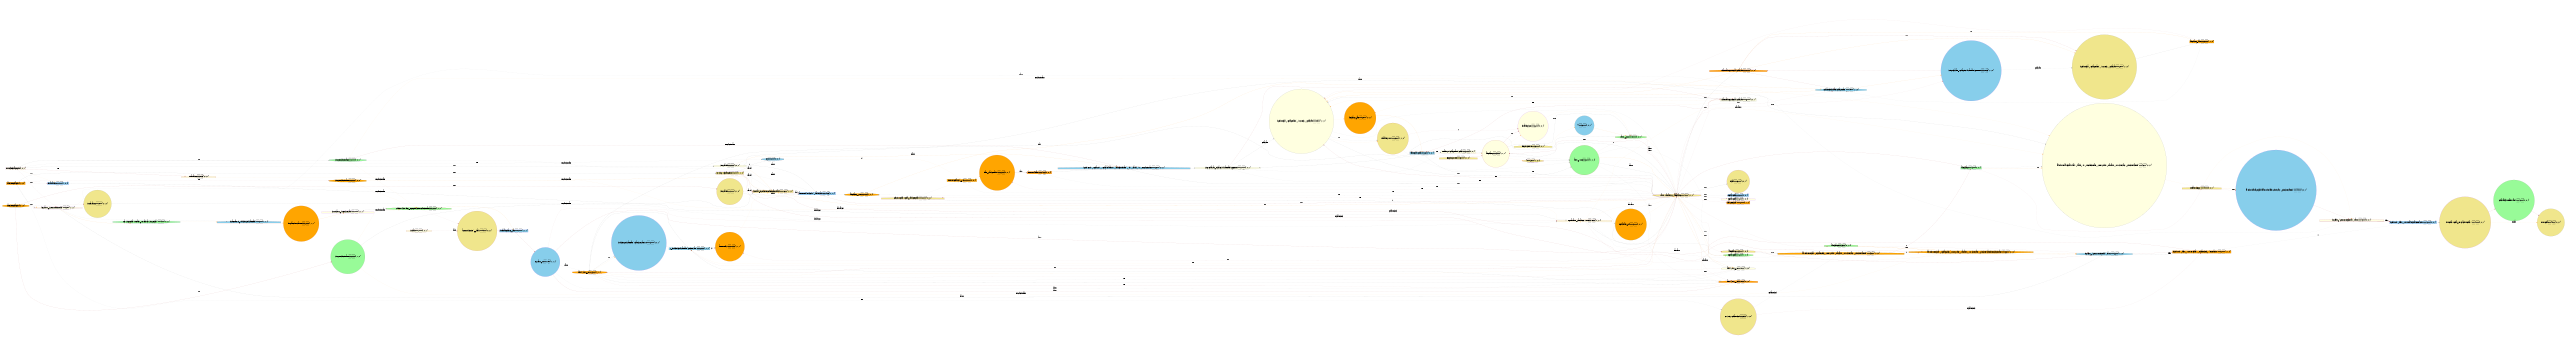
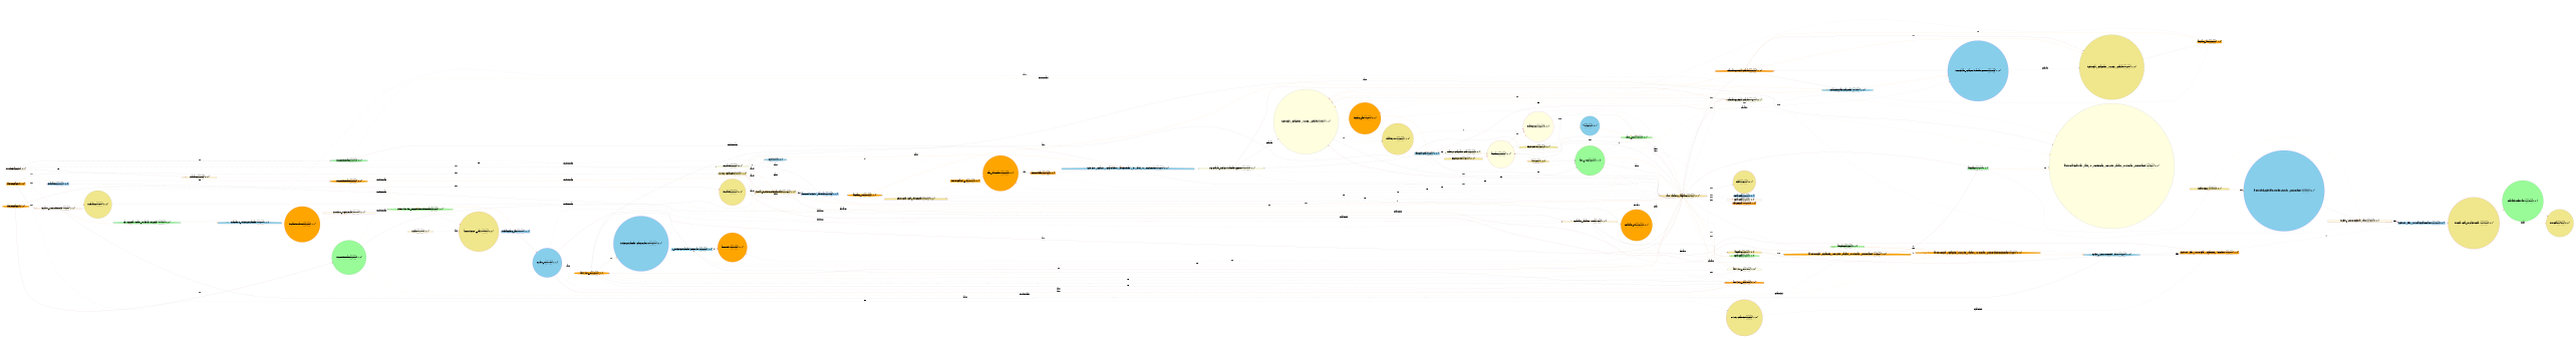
  digraph {
    rankdir=LR
    node [color=purple fillcolor=orange shape=circle style=filled]
    edge [arrowhead=box color=gray40 style=dotted]
    n1 [color=brown label="waitMs % 2000 == 0@@@15@@@['1', '1', '1']" shape=octagon]
    n2 [fillcolor=skyblue label="cloudClient.getZkStateReader().updateClusterState(true)@@@15@@@['0', '0', '1']"]
    n3 [color=gray40 fillcolor=skyblue label="cs = cloudClient.getZkStateReader().getClusterState()@@@16@@@['1', '1', '1']" shape=folder]
    n4 [color=brown label="assertNotNull(cs)@@@17@@@['1', '1', '1']"]
    n5 [color=gray40 fillcolor=khaki label="Exception ignoreMe@@@38@@@['0', '0', '1']" shape=house]
    n6 [color=gray40 fillcolor=skyblue label="{}@@@38@@@['0', '0', '1']"]
    n7 [color=brown fillcolor=palegreen label="waitMs += 500L@@@40@@@['0', '0', '1']" shape=octagon]
    n8 [color=brown fillcolor=palegreen label="Replica replica@@@18@@@['1', '1', '0']" shape=octagon]
    n9 [fillcolor=khaki label="Collection<Replica> replicas = shard.getReplicas()@@@21@@@['0', '0', '1']" shape=house]
    n10 [color=gray40 label="assertTrue(replicas.size() == rf)@@@22@@@['0', '0', '1']" shape=folder]
    n11 [label="!ZkStateReader.ACTIVE.equals(replicaState)@@@21@@@['1', '1', '0']" shape=house]
    n12 [color=gray40 fillcolor=skyblue label="!replicasToCheck.contains(replica.getName())@@@19@@@['1', '1', '0']" shape=octagon]
    n13 [color=gray40 fillcolor=lightyellow label="log.info(\"Replica \" + replica.getName() + \" is currently \" + replicaState)@@@29@@@['1', '1', '1']"]
    n14 [color=gray40 fillcolor=khaki label="log.info(\"Replica \" + replica.getName() + \" is currently \" + replicaState)@@@22@@@['1', '1', '0']"]
    n15 [color=gray40 label="allReplicasUp = false@@@23@@@['1', '1', '0']" shape=folder]
    n16 [fillcolor=skyblue label="String replicaState = replica.getStr(ZkStateReader.STATE_PROP)@@@20@@@['1', '1', '0']"]
    n17 [color=brown label="allReplicasUp = false@@@30@@@['0', '0', '1']"]
    n18 [color=brown fillcolor=palegreen label="waitMs += 1000L@@@32@@@['1', '1', '0']"]
    n19 [fillcolor=khaki label="waitMs < maxWaitMs && !allReplicasUp@@@14@@@['1', '1', '1']" shape=octagon]
    n20 [color=brown fillcolor=khaki label="Thread.sleep(1000L)@@@28@@@['1', '1', '0']"]
    n21 [color=brown fillcolor=lightyellow label="long diffMs = (System.currentTimeMillis() - startMs)@@@45@@@['0', '0', '1']" shape=house]
    n22 [fillcolor=skyblue label="log.info(\"Took \" + diffMs + \" ms to see all replicas become active.\")@@@46@@@['0', '0', '1']" shape=folder]
    n23 [fillcolor=khaki label="List<Replica> replicas = new ArrayList<Replica>()@@@47@@@['0', '0', '1']"]
    n24 [fillcolor=lightyellow label="Thread.sleep(500L)@@@36@@@['0', '0', '1']"]
    n25 [fillcolor=khaki label="Slice shard = cs.getSlice(testCollectionName,shardId)@@@18@@@['1', '1', '1']" shape=folder]
    n26 [fillcolor=skyblue label="assertNotNull(\"No Slice for \" + shardId,shard)@@@19@@@['1', '1', '1']" shape=folder]
    n27 [color=brown label="zkr.updateClusterState(true)@@@6@@@['1', '1', '1']"]
    n28 [fillcolor=lightyellow label="ClusterState cs = zkr.getClusterState()@@@7@@@['1', '1', '1']" shape=house]
    n29 [color=brown fillcolor=palegreen label="Collection<Slice> slices = cs.getActiveSlices(testCollectionName)@@@8@@@['1', '1', '1']" shape=octagon]
    n30 [color=gray40 fillcolor=khaki label="int maxWaitSecs@@@2@@@['0', '1', '0']"]
    n31 [color=brown fillcolor=lightyellow label="long maxWaitMs = maxWaitSecs * 1000L@@@12@@@['1', '1', '1']" shape=house]
    n32 [color=gray40 fillcolor=lightyellow label="fail(\"Didn't see all replicas for shard \" + shardId + \" in \" + testCollectionName + \" come up within \" + maxWaitMs + \" ms! ClusterState: \" + printClusterStateInfo())@@@43@@@['0', '0', '1']"]
    n33 [color=gray40 label="fail(\"Didn't see replicas \" + replicasToCheck + \" come up within \" + maxWaitMs + \" ms! ClusterState: \" + printClusterStateInfo(testCollectionName))@@@35@@@['0', '1', '0']" shape=octagon]
    n34 [color=gray40 label="fail(\"Didn't see replicas \" + replicasToCheck + \" come up within \" + maxWaitMs + \" ms! ClusterState: \" + printClusterStateInfo())@@@35@@@['1', '0', '0']" shape=house]
    n35 [color=gray40 label="Replica leader = null@@@13@@@['0', '0', '1']"]
    n36 [color=brown fillcolor=skyblue label="!leader.equals(replica)@@@32@@@['0', '0', '1']" shape=folder]
    n37 [color=gray40 fillcolor=lightyellow label="String replicaState = replica.getStr(ZkStateReader.STATE_PROP)@@@27@@@['0', '0', '1']" shape=octagon]
    n38 [color=gray40 fillcolor=lightyellow label="notLeaders.put(replica.getName(),replica)@@@32@@@['0', '0', '1']" shape=folder]
    n39 [color=brown fillcolor=lightyellow label="!allReplicasUp@@@34@@@['1', '1', '1']"]
    n40 [fillcolor=skyblue label="boolean allReplicasUp = false@@@10@@@['1', '1', '1']" shape=folder]
    n41 [fillcolor=skyblue label="long waitMs = 0L@@@11@@@['1', '1', '1']"]
    n42 [color=gray40 fillcolor=lightyellow label="waitMs % 2000 == 0@@@12@@@['1', '0', '0']" shape=octagon]
    n43 [label="waitMs % 2000 == 0@@@12@@@['0', '1', '0']" shape=house]
    n44 [fillcolor=khaki label="replicas@@@26@@@['0', '0', '1']"]
    n45 [color=gray40 fillcolor=palegreen label="replicas.addAll(notLeaders.values())@@@48@@@['0', '0', '1']"]
    n46 [color=gray40 fillcolor=khaki label="return replicas@@@49@@@['0', '0', '1']"]
    n47 [fillcolor=palegreen label="!allReplicasUp@@@43@@@['0', '0', '1']" shape=folder]
    n48 [color=gray40 fillcolor=lightyellow label="!ZkStateReader.ACTIVE.equals(replicaState)@@@28@@@['0', '0', '1']" shape=folder]
    n49 [color=gray40 label="allReplicasUp = true@@@20@@@['1', '1', '1']" shape=octagon]
    n50 [color=brown fillcolor=skyblue label="log.info(\"Found \" + replicas.size() + \" replicas and leader on \" + leader.getNodeName() + \" for \" + shardId + \" in \" + testCollectionName)@@@25@@@['0', '0', '1']" shape=house]
    n51 [label="assertNotNull(leader)@@@24@@@['0', '0', '1']" shape=folder]
    n52 [color=brown label="leader = shard.getLeader()@@@23@@@['0', '0', '1']"]
    n53 [fillcolor=skyblue label="Replica replica@@@26@@@['0', '0', '1']" shape=folder]
    n54 [fillcolor=lightyellow label="Replica replica@@@18@@@['1', '0', '0']" shape=house]
    n55 [label="shard.getReplicas()@@@18@@@['0', '1', '0']" shape=folder]
    n56 [color=brown fillcolor=palegreen label="!allReplicasUp@@@35@@@['0', '1', '0']" shape=house]
    n57 [color=brown fillcolor=khaki label="!allReplicasUp@@@35@@@['1', '0', '0']" shape=house]
    n58 [color=brown label="log.info(\"Took \" + diffMs + \" ms to see replicas (\" + replicasToCheck + \"( become active.\")@@@37@@@['1', '1', '0']" shape=folder]
    n59 [fillcolor=skyblue label="fail(\"Didn't isolate any replicas that are not the leader! ClusterState: \" + printClusterStateInfo())@@@44@@@['0', '0', '1']"]
    n60 [fillcolor=palegreen label="Map<String,Replica> notLeaders = new HashMap<String,Replica>()@@@4@@@['0', '0', '1']" shape=octagon]
    n61 [color=brown fillcolor=skyblue label="ZkStateReader zkr = cloudClient.getZkStateReader()@@@5@@@['1', '1', '1']" shape=house]
    n62 [color=brown label="waitToSeeReplicasActive['1', '0', '0']" shape=folder]
    n63 [fillcolor=khaki label="Set<String> replicasToCheck@@@2@@@['1', '1', '0']" shape=folder]
    n64 [fillcolor=lightyellow label="long startMs = System.currentTimeMillis()@@@3@@@['1', '1', '1']" shape=octagon]
    n65 [fillcolor=skyblue label="int maxWaitSecs@@@2@@@['1', '0', '0']" shape=folder]
    n66 [fillcolor=khaki label="Set<String> replicasToCheck@@@2@@@['1', '0', '0']"]
    n67 [color=gray40 label="String testCollectionName@@@2@@@['1', '0', '0']" shape=octagon]
    n68 [color=brown fillcolor=skyblue label="int rf@@@2@@@['0', '0', '1']" shape=octagon]
    n69 [color=gray40 fillcolor=skyblue label="long diffMs = (System.currentTimeMillis() - startMs)@@@36@@@['1', '1', '0']" shape=octagon]
    n70 [color=brown fillcolor=khaki label="notLeaders.isEmpty()@@@44@@@['0', '0', '1']" shape=house]
    n71 [color=brown fillcolor=lightyellow label="int shards@@@2@@@['0', '0', '1']" shape=octagon]
    n72 [color=brown fillcolor=khaki label="assertTrue(slices.size() == shards)@@@9@@@['0', '0', '1']"]
    n73 [color=gray40 fillcolor=palegreen label="String testCollectionName@@@2@@@['0', '1', '0']"]
    n74 [fillcolor=khaki label="{}@@@30@@@['1', '0', '0']" shape=octagon]
    n75 [color=gray40 fillcolor=lightyellow label="String shardId@@@2@@@['0', '0', '1']" shape=house]
    n76 [fillcolor=lightyellow label="ensureAllReplicasAreActive['0', '0', '1']" shape=folder]
    n77 [fillcolor=palegreen label="String testCollectionName@@@2@@@['0', '0', '1']" shape=octagon]
    n78 [color=brown fillcolor=lightyellow label="int maxWaitSecs@@@2@@@['0', '0', '1']" shape=house]
    n79 [color=brown fillcolor=khaki label="Exception ignoreMe@@@30@@@['0', '1', '0']" shape=house]
    n80 [color=gray40 label="waitToSeeReplicasActive['0', '1', '0']" shape=octagon]
    n81 [color=brown fillcolor=khaki label="String shardId@@@2@@@['0', '1', '0']"]
    n1 -> n2 [arrowhead=diamond color=darkorange]
    n1 -> n2 [arrowhead=diamond label=true style=dashed]
    n1 -> n3 [arrowhead=diamond style=dashed]
    n2 -> n3 [arrowhead=diamond color=brown]
    n3 -> n4
    n3 -> n4 [arrowhead=diamond color=brown label=cs]
    n4 -> n25 [color=darkorange]
    n5 -> n6 [arrowhead=diamond color=darkorange]
    n6 -> n7 [color=darkorange style=dashed]
-   n7 -> n1 [arrowhead=diamond label=shard style=dashed]
+   n7 -> n1 [arrowhead=diamond label=waitMs style=dashed]
    n7 -> n19 [arrowhead=diamond color=darkorange]
    n7 -> n19 [color=brown label=waitMs]
    n8 -> n9 [label=0 style=dashed]
    n9 -> n10
    n10 -> n52 [arrowhead=diamond color=darkorange]
    n11 -> n12 [color=brown style=dashed]
    n11 -> n13 [arrowhead=diamond color=darkorange style=dashed]
    n11 -> n14 [arrowhead=diamond color=brown label=true style=dashed]
    n11 -> n14 [arrowhead=diamond color=darkorange style=dashed]
    n11 -> n15 [color=darkorange label=true style=dashed]
    n12 -> n13 [color=darkorange style=dashed]
    n12 -> n16 [color=darkorange style=dashed]
    n13 -> n17 [arrowhead=diamond color=darkorange]
    n13 -> n18 [label=true style=dashed]
    n13 -> n19
    n13 -> n20 [color=darkorange]
    n13 -> n20 [label=true]
    n14 -> n15 [style=dashed]
    n15 -> n12
    n15 -> n13 [arrowhead=diamond color=brown]
    n16 -> n11 [arrowhead=diamond color=brown style=dashed]
    n16 -> n14 [label=replicaState]
    n17 -> n36 [arrowhead=diamond color=darkorange style=dashed]
    n18 -> n7 [color=brown label=0]
    n18 -> n19 [arrowhead=diamond color=darkorange style=dashed]
    n18 -> n19 [arrowhead=diamond label=waitMs style=dashed]
    n18 -> n42 [arrowhead=diamond label=waitMs]
-   n18 -> n43 [arrowhead=diamond label=waitMs]
+   n18 -> n43 [arrowhead=diamond label=replicas]
    n19 -> n1 [color=brown label=true style=dashed]
    n19 -> n1 [color=darkorange]
    n19 -> n3 [arrowhead=diamond color=darkorange label=true]
    n19 -> n4 [arrowhead=diamond color=brown label=true]
    n19 -> n8 [color=darkorange label=true style=dashed]
    n19 -> n9 [arrowhead=diamond color=brown label=true]
    n19 -> n10 [arrowhead=diamond label=true]
    n19 -> n11 [arrowhead=diamond label=true style=dashed]
    n19 -> n12 [arrowhead=diamond color=brown label=true]
    n19 -> n13 [arrowhead=diamond color=brown label=true style=dashed]
    n19 -> n16 [arrowhead=diamond color=brown label=true]
    n19 -> n25 [color=darkorange label=true style=dashed]
    n19 -> n26 [arrowhead=diamond color=brown label=true style=dashed]
    n19 -> n36 [arrowhead=diamond label=true style=dashed]
    n19 -> n37 [arrowhead=diamond label=true]
    n19 -> n39 [color=brown label=true style=dashed]
    n19 -> n42 [arrowhead=diamond color=darkorange label=true]
    n19 -> n42 [color=darkorange style=dashed]
    n19 -> n43 [color=darkorange label=true]
    n19 -> n43 [color=brown]
    n19 -> n44 [arrowhead=diamond label=true style=dashed]
    n19 -> n47 [color=brown style=dashed]
    n19 -> n48 [arrowhead=diamond color=brown label=true style=dashed]
    n19 -> n49 [label=true]
    n19 -> n50 [arrowhead=diamond label=true style=dashed]
    n19 -> n51 [label=true]
    n19 -> n52 [arrowhead=diamond color=brown label=true]
    n19 -> n53 [label=true]
    n19 -> n54 [arrowhead=diamond color=brown label=true]
    n19 -> n55 [arrowhead=diamond color=brown label=true]
    n19 -> n56 [arrowhead=diamond color=brown]
    n19 -> n57 [color=brown]
    n20 -> n18 [arrowhead=diamond]
    n20 -> n24 [color=brown label=0]
    n21 -> n22 [color=brown style=dashed]
    n21 -> n22 [color=brown label=diffMs style=dashed]
    n22 -> n23
    n23 -> n45 [arrowhead=diamond color=brown style=dashed]
    n23 -> n46 [color=darkorange label=replicas]
    n24 -> n7 [arrowhead=diamond color=darkorange]
    n25 -> n26 [arrowhead=diamond color=brown label=shard style=dashed]
    n25 -> n26 [style=dashed]
    n26 -> n49 [arrowhead=diamond]
    n27 -> n28 [color=darkorange style=dashed]
    n28 -> n29 [style=dashed]
    n29 -> n40 [arrowhead=diamond color=darkorange style=dashed]
    n29 -> n72 [arrowhead=diamond color=brown]
    n30 -> n31 [arrowhead=diamond label=maxWaitSecs]
    n31 -> n19 [arrowhead=diamond style=dashed]
    n31 -> n19 [color=darkorange label=maxWaitMs]
    n31 -> n32 [color=darkorange label=maxWaitMs]
    n31 -> n33 [arrowhead=diamond color=brown label=maxWaitMs]
    n31 -> n34 [arrowhead=diamond label=maxWaitMs]
    n31 -> n35 [arrowhead=diamond]
    n32 -> n70 [color=darkorange]
    n33 -> n69 [color=darkorange style=dashed]
    n34 -> n33 [color=brown label=0 style=dashed]
    n34 -> n47 [arrowhead=diamond color=brown label=0 style=dashed]
    n34 -> n69 [color=darkorange]
    n35 -> n19 [arrowhead=diamond color=darkorange]
    n36 -> n37 [arrowhead=diamond style=dashed]
    n36 -> n38 [arrowhead=diamond]
    n36 -> n38 [arrowhead=diamond label=true style=dashed]
    n36 -> n39 [arrowhead=diamond color=darkorange style=dashed]
    n37 -> n13 [arrowhead=diamond label=replicaState style=dashed]
    n37 -> n48 [color=brown style=dashed]
    n38 -> n37
    n38 -> n39 [arrowhead=diamond style=dashed]
    n39 -> n7 [arrowhead=diamond label=true style=dashed]
    n39 -> n18 [arrowhead=diamond]
    n39 -> n19 [style=dashed]
    n39 -> n24 [color=brown label=true style=dashed]
    n39 -> n24 [arrowhead=diamond color=darkorange]
    n39 -> n74 [arrowhead=diamond color=darkorange]
    n40 -> n41 [arrowhead=diamond color=brown style=dashed]
    n41 -> n1 [label=waitMs]
    n41 -> n19 [color=brown label=waitMs style=dashed]
    n41 -> n31 [color=brown]
    n41 -> n42 [label=waitMs]
    n41 -> n43 [arrowhead=diamond color=brown label=waitMs style=dashed]
    n42 -> n1 [arrowhead=diamond color=brown]
    n42 -> n1 [arrowhead=diamond label=true]
    n42 -> n3 [arrowhead=diamond color=brown]
    n43 -> n1 [style=dashed]
    n43 -> n1 [color=brown label=true]
    n43 -> n3 [arrowhead=diamond style=dashed]
    n45 -> n46 [color=brown style=dashed]
    n47 -> n32 [arrowhead=diamond]
    n47 -> n32 [color=darkorange label=true style=dashed]
    n47 -> n70 [arrowhead=diamond color=brown]
    n48 -> n13 [arrowhead=diamond label=true style=dashed]
    n48 -> n13 [color=darkorange]
    n48 -> n17 [color=darkorange label=true]
    n48 -> n36 [color=brown style=dashed]
    n49 -> n9 [color=darkorange]
    n49 -> n12 [color=darkorange style=dashed]
    n50 -> n37 [arrowhead=diamond style=dashed]
    n51 -> n50 [style=dashed]
    n52 -> n51 [arrowhead=diamond label=leader style=dashed]
    n52 -> n51 [color=brown style=dashed]
    n56 -> n33 [arrowhead=diamond color=darkorange style=dashed]
    n56 -> n33 [color=darkorange label=true style=dashed]
    n56 -> n69 [color=brown]
    n57 -> n34 [arrowhead=diamond label=true style=dashed]
    n57 -> n34 [color=darkorange]
    n57 -> n69 [arrowhead=diamond color=brown style=dashed]
    n58 -> n22 [label=0]
    n59 -> n21 [color=brown style=dashed]
    n60 -> n61 [color=darkorange]
    n61 -> n27 [color=darkorange style=dashed]
    n62 -> n63 [arrowhead=diamond label=true style=dashed]
    n62 -> n64 [arrowhead=diamond style=dashed]
    n62 -> n65 [color=brown label=true]
    n62 -> n66 [arrowhead=diamond label=true]
    n62 -> n67 [arrowhead=diamond color=brown label=true]
    n63 -> n25 [arrowhead=diamond label=shardId]
    n63 -> n26 [arrowhead=diamond label=shardId]
    n63 -> n33 [arrowhead=diamond color=brown label=replicasToCheck style=dashed]
    n63 -> n58 [arrowhead=diamond color=brown label=replicasToCheck style=dashed]
    n63 -> n68 [label=0 style=dashed]
    n64 -> n21 [arrowhead=diamond label=startMs]
    n64 -> n60 [color=darkorange style=dashed]
    n64 -> n61
    n64 -> n69 [arrowhead=diamond label=startMs style=dashed]
    n65 -> n31 [label=maxWaitSecs style=dashed]
    n66 -> n34 [label=replicasToCheck]
    n66 -> n58 [color=brown label=replicasToCheck]
    n67 -> n25 [color=darkorange label=testCollectionName style=dashed]
    n67 -> n29 [color=darkorange label=testCollectionName]
    n68 -> n10 [color=darkorange label=rf]
    n69 -> n58 [arrowhead=diamond color=brown style=dashed]
    n69 -> n58 [label=diffMs style=dashed]
    n70 -> n21 [arrowhead=diamond color=darkorange]
    n70 -> n59 [arrowhead=diamond color=brown label=true]
    n70 -> n59 [color=darkorange style=dashed]
    n71 -> n72 [color=brown label=shards]
    n72 -> n40 [color=brown style=dashed]
    n73 -> n25 [arrowhead=diamond label=testCollectionName style=dashed]
    n73 -> n29 [color=darkorange label=testCollectionName]
    n73 -> n33 [color=darkorange label=testCollectionName]
    n74 -> n18 [style=dashed]
    n75 -> n25 [color=darkorange label=shardId style=dashed]
    n75 -> n26 [arrowhead=diamond label=shardId style=dashed]
    n75 -> n32 [label=shardId style=dashed]
    n75 -> n50 [color=darkorange label=shardId style=dashed]
    n76 -> n64 [color=brown]
    n76 -> n65 [color=darkorange label=true]
    n76 -> n68 [label=true]
    n76 -> n75 [label=true style=dashed]
    n76 -> n77 [arrowhead=diamond label=true style=dashed]
    n76 -> n78 [arrowhead=diamond color=brown label=true style=dashed]
    n77 -> n25 [label=testCollectionName]
    n77 -> n29 [color=darkorange label=testCollectionName]
    n77 -> n32 [arrowhead=diamond color=darkorange label=testCollectionName]
    n77 -> n50 [arrowhead=diamond color=brown label=testCollectionName style=dashed]
    n78 -> n31 [arrowhead=diamond color=darkorange label=maxWaitSecs]
    n79 -> n39 [arrowhead=diamond color=brown style=dashed]
    n80 -> n30 [color=brown label=true]
    n80 -> n64 [color=darkorange]
    n80 -> n73 [color=brown label=true style=dashed]
    n80 -> n81 [arrowhead=diamond color=brown label=true style=dashed]
    n81 -> n25 [color=brown label=shardId]
    n81 -> n26 [arrowhead=diamond label=shardId style=dashed]
  }
